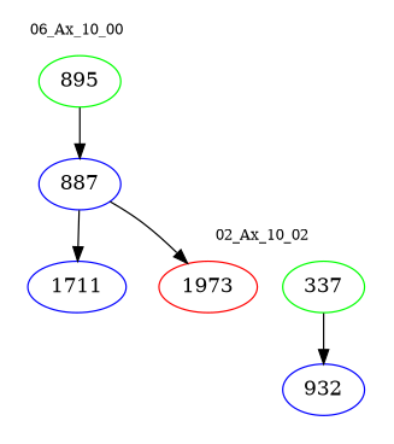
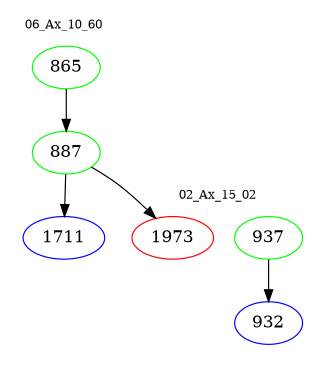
  digraph {
    node [color=blue]
    edge [color=black]
-   n1 [color=green label=337]
+   n1 [color=green label=937]
    n2 [label=932]
    n3 [color=red label=1973]
-   n4 [color=green label=895]
-   n5 [label=887]
+   n4 [color=green label=865]
+   n5 [color=green label=887]
    n6 [label=1711]
    subgraph cluster_1 {
      color=white
      fontsize=10
-     label="02_Ax_10_02"
+     label="02_Ax_15_02"
      n1
      n2
      n3
    }
    subgraph cluster_2 {
      color=white
      fontsize=10
-     label="06_Ax_10_00"
+     label="06_Ax_10_60"
      n4
      n5
      n6
    }
    n1 -> n2
    n4 -> n5
    n5 -> n3
    n5 -> n6
  }
